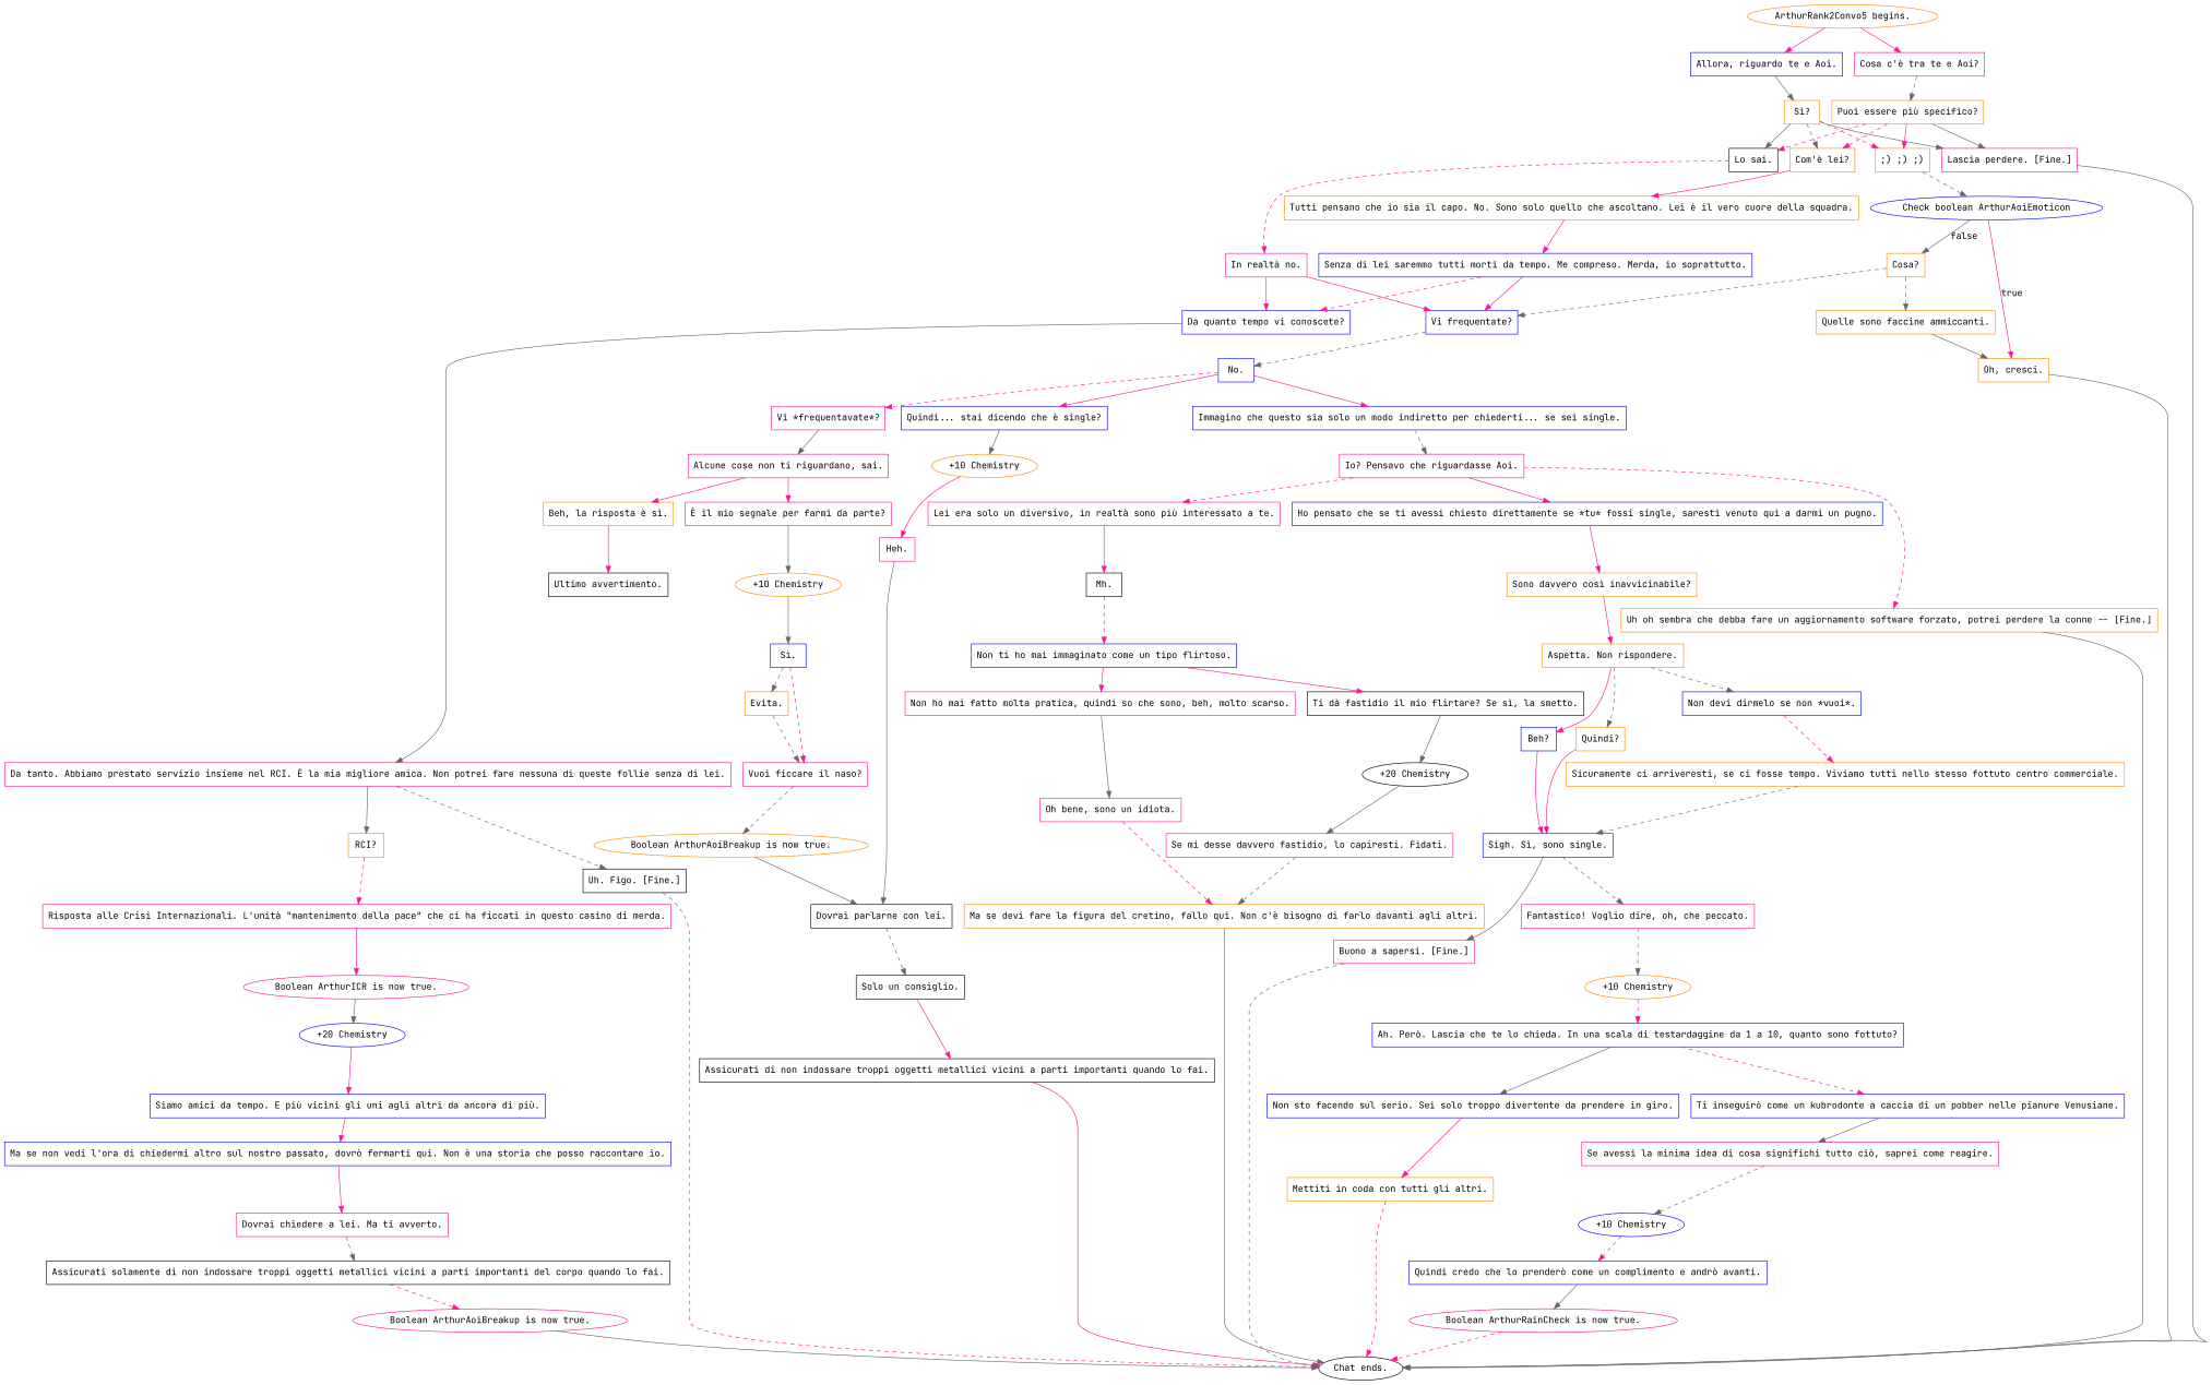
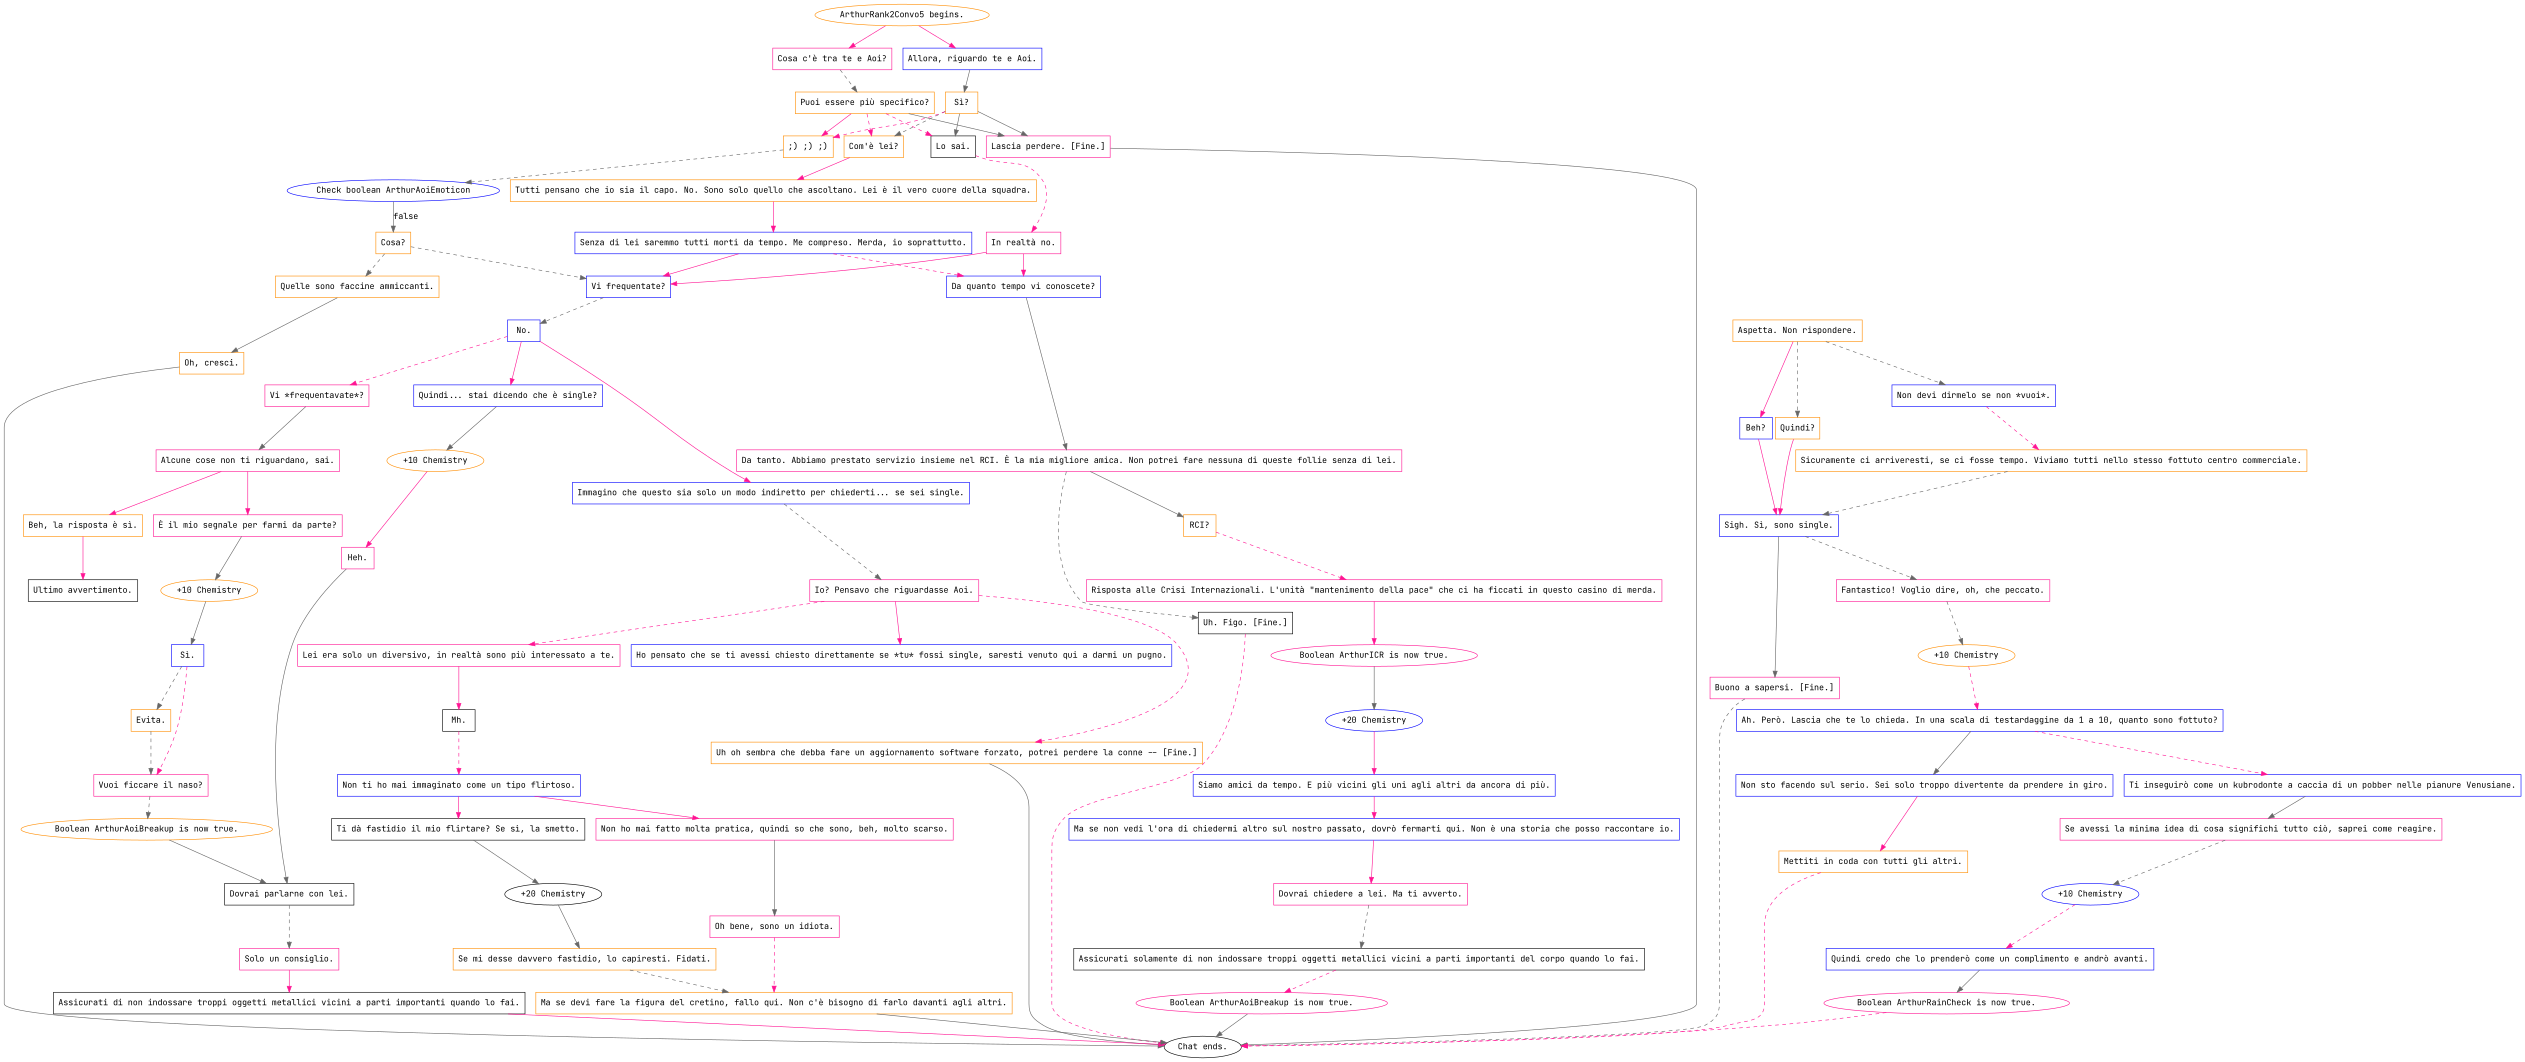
  digraph {
    fontname="JetBrains Mono"
    node [color=darkorange fontname="JetBrains Mono" shape=box]
    edge [color=deeppink fontname="JetBrains Mono" style=solid]
    "ArthurRank2Convo5 begins." [shape=""]
    n2 [color=deeppink label="Cosa c'è tra te e Aoi?"]
    n3 [color=blue label="Allora, riguardo te e Aoi."]
    n4 [label="Puoi essere più specifico?"]
    n5 [label="Sì?"]
    n6 [label="Com'è lei?"]
    n7 [color=black label="Lo sai."]
    n8 [label=";) ;) ;)"]
    n9 [color=deeppink label="Lascia perdere. [Fine.]"]
    n10 [label="Tutti pensano che io sia il capo. No. Sono solo quello che ascoltano. Lei è il vero cuore della squadra."]
    n11 [color=deeppink label="In realtà no."]
    n12 [color=blue label="Check boolean ArthurAoiEmoticon" shape=""]
    "Chat ends." [color=black shape=""]
    n14 [color=blue label="Senza di lei saremmo tutti morti da tempo. Me compreso. Merda, io soprattutto."]
    n15 [color=blue label="Vi frequentate?"]
    n16 [color=blue label="Da quanto tempo vi conoscete?"]
    n17 [label="Oh, cresci."]
    n18 [label="Cosa?"]
    n19 [color=blue label="No."]
    n20 [color=deeppink label="Da tanto. Abbiamo prestato servizio insieme nel RCI. È la mia migliore amica. Non potrei fare nessuna di queste follie senza di lei."]
    n21 [label="Quelle sono faccine ammiccanti."]
    n22 [color=blue label="Quindi... stai dicendo che è single?"]
    n23 [color=deeppink label="Vi *frequentavate*?"]
    n24 [color=blue label="Immagino che questo sia solo un modo indiretto per chiederti... se sei single."]
    n25 [label="RCI?"]
    n26 [color=black label="Uh. Figo. [Fine.]"]
    n27 [label="+10 Chemistry" shape=""]
    n28 [color=deeppink label="Alcune cose non ti riguardano, sai."]
    n29 [color=deeppink label="Io? Pensavo che riguardasse Aoi."]
    n30 [color=deeppink label="Risposta alle Crisi Internazionali. L'unità \"mantenimento della pace\" che ci ha ficcati in questo casino di merda."]
    n31 [color=deeppink label="Heh."]
    n32 [label="Beh, la risposta è sì."]
    n33 [color=deeppink label="È il mio segnale per farmi da parte?"]
    n34 [color=deeppink label="Lei era solo un diversivo, in realtà sono più interessato a te."]
    n35 [color=blue label="Ho pensato che se ti avessi chiesto direttamente se *tu* fossi single, saresti venuto qui a darmi un pugno."]
    n36 [label="Uh oh sembra che debba fare un aggiornamento software forzato, potrei perdere la conne -- [Fine.]"]
    n37 [color=deeppink label="Boolean ArthurICR is now true." shape=""]
    n38 [color=black label="Dovrai parlarne con lei."]
    n39 [color=black label="Ultimo avvertimento."]
    n40 [label="+10 Chemistry" shape=""]
    n41 [color=black label="Mh."]
-   n42 [label="Sono davvero così inavvicinabile?"]
    n43 [color=blue label="+20 Chemistry" shape=""]
-   n44 [color=black label="Solo un consiglio."]
+   n44 [color=deeppink label="Solo un consiglio."]
    n45 [color=blue label="Sì."]
    n46 [color=blue label="Non ti ho mai immaginato come un tipo flirtoso."]
    n47 [label="Aspetta. Non rispondere."]
    n48 [color=blue label="Siamo amici da tempo. E più vicini gli uni agli altri da ancora di più."]
    n49 [color=black label="Assicurati di non indossare troppi oggetti metallici vicini a parti importanti quando lo fai."]
    n50 [label="Evita."]
    n51 [color=deeppink label="Vuoi ficcare il naso?"]
    n52 [color=black label="Ti dà fastidio il mio flirtare? Se sì, la smetto."]
    n53 [color=deeppink label="Non ho mai fatto molta pratica, quindi so che sono, beh, molto scarso."]
    n54 [color=blue label="Beh?"]
    n55 [label="Quindi?"]
    n56 [color=blue label="Non devi dirmelo se non *vuoi*."]
    n57 [color=blue label="Ma se non vedi l'ora di chiedermi altro sul nostro passato, dovrò fermarti qui. Non è una storia che posso raccontare io."]
    n58 [label="Boolean ArthurAoiBreakup is now true." shape=""]
    n59 [color=black label="+20 Chemistry" shape=""]
    n60 [color=deeppink label="Oh bene, sono un idiota."]
    n61 [color=blue label="Sigh. Sì, sono single."]
    n62 [label="Sicuramente ci arriveresti, se ci fosse tempo. Viviamo tutti nello stesso fottuto centro commerciale."]
    n63 [color=deeppink label="Dovrai chiedere a lei. Ma ti avverto."]
-   n64 [color=deeppink label="Se mi desse davvero fastidio, lo capiresti. Fidati."]
+   n64 [label="Se mi desse davvero fastidio, lo capiresti. Fidati."]
    n65 [label="Ma se devi fare la figura del cretino, fallo qui. Non c'è bisogno di farlo davanti agli altri."]
    n66 [color=deeppink label="Fantastico! Voglio dire, oh, che peccato."]
    n67 [color=deeppink label="Buono a sapersi. [Fine.]"]
    n68 [color=black label="Assicurati solamente di non indossare troppi oggetti metallici vicini a parti importanti del corpo quando lo fai."]
    n69 [label="+10 Chemistry" shape=""]
    n70 [color=deeppink label="Boolean ArthurAoiBreakup is now true." shape=""]
    n71 [color=blue label="Ah. Però. Lascia che te lo chieda. In una scala di testardaggine da 1 a 10, quanto sono fottuto?"]
    n72 [color=blue label="Ti inseguirò come un kubrodonte a caccia di un pobber nelle pianure Venusiane."]
    n73 [color=blue label="Non sto facendo sul serio. Sei solo troppo divertente da prendere in giro."]
    n74 [color=deeppink label="Se avessi la minima idea di cosa significhi tutto ciò, saprei come reagire."]
    n75 [label="Mettiti in coda con tutti gli altri."]
    n76 [color=blue label="+10 Chemistry" shape=""]
    n77 [color=blue label="Quindi credo che lo prenderò come un complimento e andrò avanti."]
    n78 [color=deeppink label="Boolean ArthurRainCheck is now true." shape=""]
    "ArthurRank2Convo5 begins." -> n2
    "ArthurRank2Convo5 begins." -> n3
    n2 -> n4 [color=gray40 style=dashed]
    n3 -> n5 [color=gray40]
    n4 -> n6 [style=dashed]
    n4 -> n7 [style=dashed]
    n4 -> n8
    n4 -> n9 [color=gray40]
    n5 -> n6 [color=gray40 style=dashed]
    n5 -> n7 [color=gray40]
    n5 -> n8 [style=dashed]
    n5 -> n9 [color=gray40]
    n6 -> n10
    n7 -> n11 [style=dashed]
    n8 -> n12 [color=gray40 style=dashed]
    n9 -> "Chat ends." [color=gray40]
    n10 -> n14
    n11 -> n15
    n11 -> n16
-   n12 -> n17 [label=true]
    n12 -> n18 [color=gray40 label=false]
    n14 -> n15
    n14 -> n16 [style=dashed]
    n15 -> n19 [color=gray40 style=dashed]
    n16 -> n20 [color=gray40]
    n17 -> "Chat ends." [color=gray40]
    n18 -> n15 [color=gray40 style=dashed]
    n18 -> n21 [color=gray40 style=dashed]
    n19 -> n22
    n19 -> n23 [style=dashed]
    n19 -> n24
    n20 -> n25 [color=gray40]
    n20 -> n26 [color=gray40 style=dashed]
    n21 -> n17 [color=gray40]
    n22 -> n27 [color=gray40]
    n23 -> n28 [color=gray40]
    n24 -> n29 [color=gray40 style=dashed]
    n25 -> n30 [style=dashed]
    n26 -> "Chat ends." [style=dashed]
    n27 -> n31
    n28 -> n32
    n28 -> n33
    n29 -> n34 [style=dashed]
    n29 -> n35
    n29 -> n36 [style=dashed]
    n30 -> n37
    n31 -> n38 [color=gray40]
    n32 -> n39
    n33 -> n40 [color=gray40]
    n34 -> n41
-   n35 -> n42
    n36 -> "Chat ends." [color=gray40]
    n37 -> n43 [color=gray40]
    n38 -> n44 [color=gray40 style=dashed]
    n40 -> n45 [color=gray40]
    n41 -> n46 [style=dashed]
-   n42 -> n47
    n43 -> n48
    n44 -> n49
    n45 -> n50 [color=gray40 style=dashed]
    n45 -> n51 [style=dashed]
    n46 -> n52
    n46 -> n53
    n47 -> n54
    n47 -> n55 [color=gray40 style=dashed]
    n47 -> n56 [color=gray40 style=dashed]
    n48 -> n57
    n49 -> "Chat ends."
    n50 -> n51 [color=gray40 style=dashed]
    n51 -> n58 [color=gray40 style=dashed]
    n52 -> n59 [color=gray40]
    n53 -> n60 [color=gray40]
    n54 -> n61
    n55 -> n61
    n56 -> n62 [style=dashed]
    n57 -> n63
    n58 -> n38 [color=gray40]
    n59 -> n64 [color=gray40]
    n60 -> n65 [style=dashed]
    n61 -> n66 [color=gray40 style=dashed]
    n61 -> n67 [color=gray40]
    n62 -> n61 [color=gray40 style=dashed]
    n63 -> n68 [color=gray40 style=dashed]
    n64 -> n65 [color=gray40 style=dashed]
    n65 -> "Chat ends." [color=gray40]
    n66 -> n69 [color=gray40 style=dashed]
    n67 -> "Chat ends." [color=gray40 style=dashed]
    n68 -> n70 [style=dashed]
    n69 -> n71 [style=dashed]
    n70 -> "Chat ends." [color=gray40]
    n71 -> n72 [style=dashed]
    n71 -> n73 [color=gray40]
    n72 -> n74 [color=gray40]
    n73 -> n75
    n74 -> n76 [color=gray40 style=dashed]
    n75 -> "Chat ends." [style=dashed]
    n76 -> n77 [style=dashed]
    n77 -> n78 [color=gray40]
    n78 -> "Chat ends." [style=dashed]
  }
